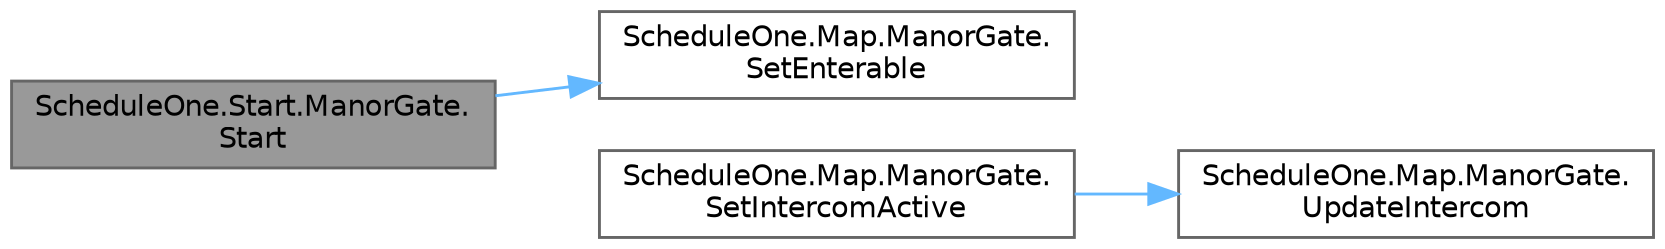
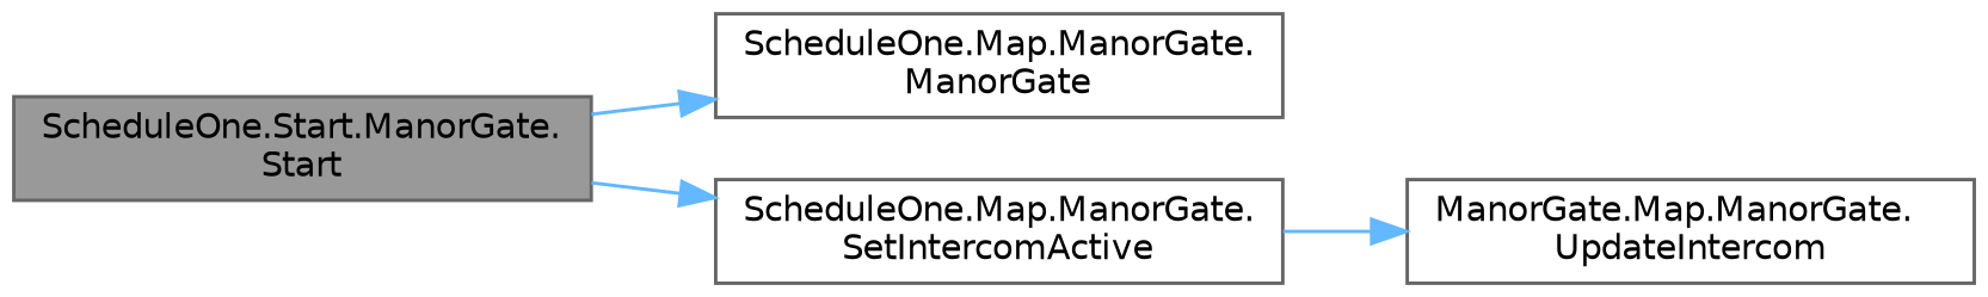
  digraph {
    rankdir=LR
    node [color=grey40 fillcolor=white fontname=Helvetica fontsize=10 shape=box style=filled]
    edge [color=steelblue1 fontname=Helvetica fontsize=10 labelfontname=Helvetica labelfontsize=10 style=solid]
    n1 [color=gray40 fillcolor=grey60 fontcolor=black height=0.2 label="ScheduleOne.Start.ManorGate.\lStart" width=0.4]
-   n2 [height=0.2 label="ScheduleOne.Map.ManorGate.\lSetEnterable" width=0.4]
+   n2 [height=0.2 label="ScheduleOne.Map.ManorGate.\lManorGate" width=0.4]
    n3 [height=0.2 label="ScheduleOne.Map.ManorGate.\lSetIntercomActive" width=0.4]
-   n4 [height=0.2 label="ScheduleOne.Map.ManorGate.\lUpdateIntercom" width=0.4]
+   n4 [height=0.2 label="ManorGate.Map.ManorGate.\lUpdateIntercom" width=0.4]
    n1 -> n2
+   n1 -> n3
    n3 -> n4
  }
